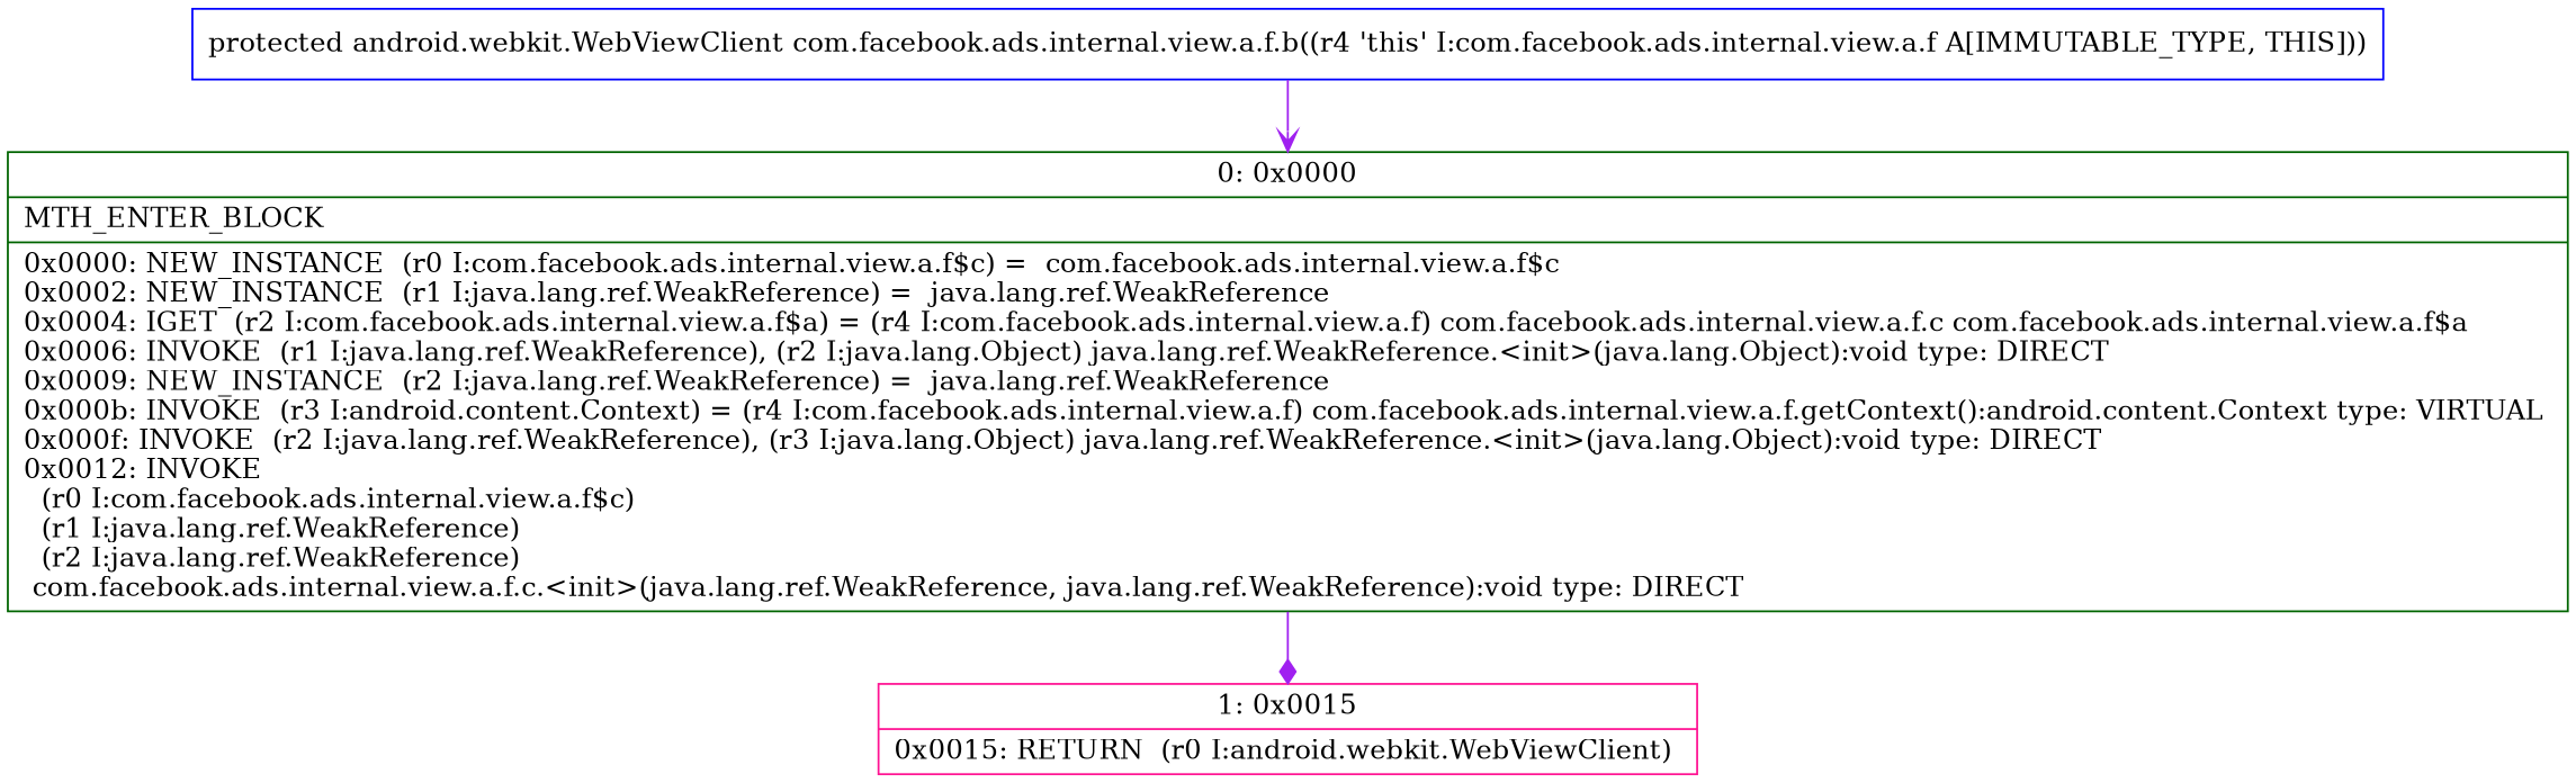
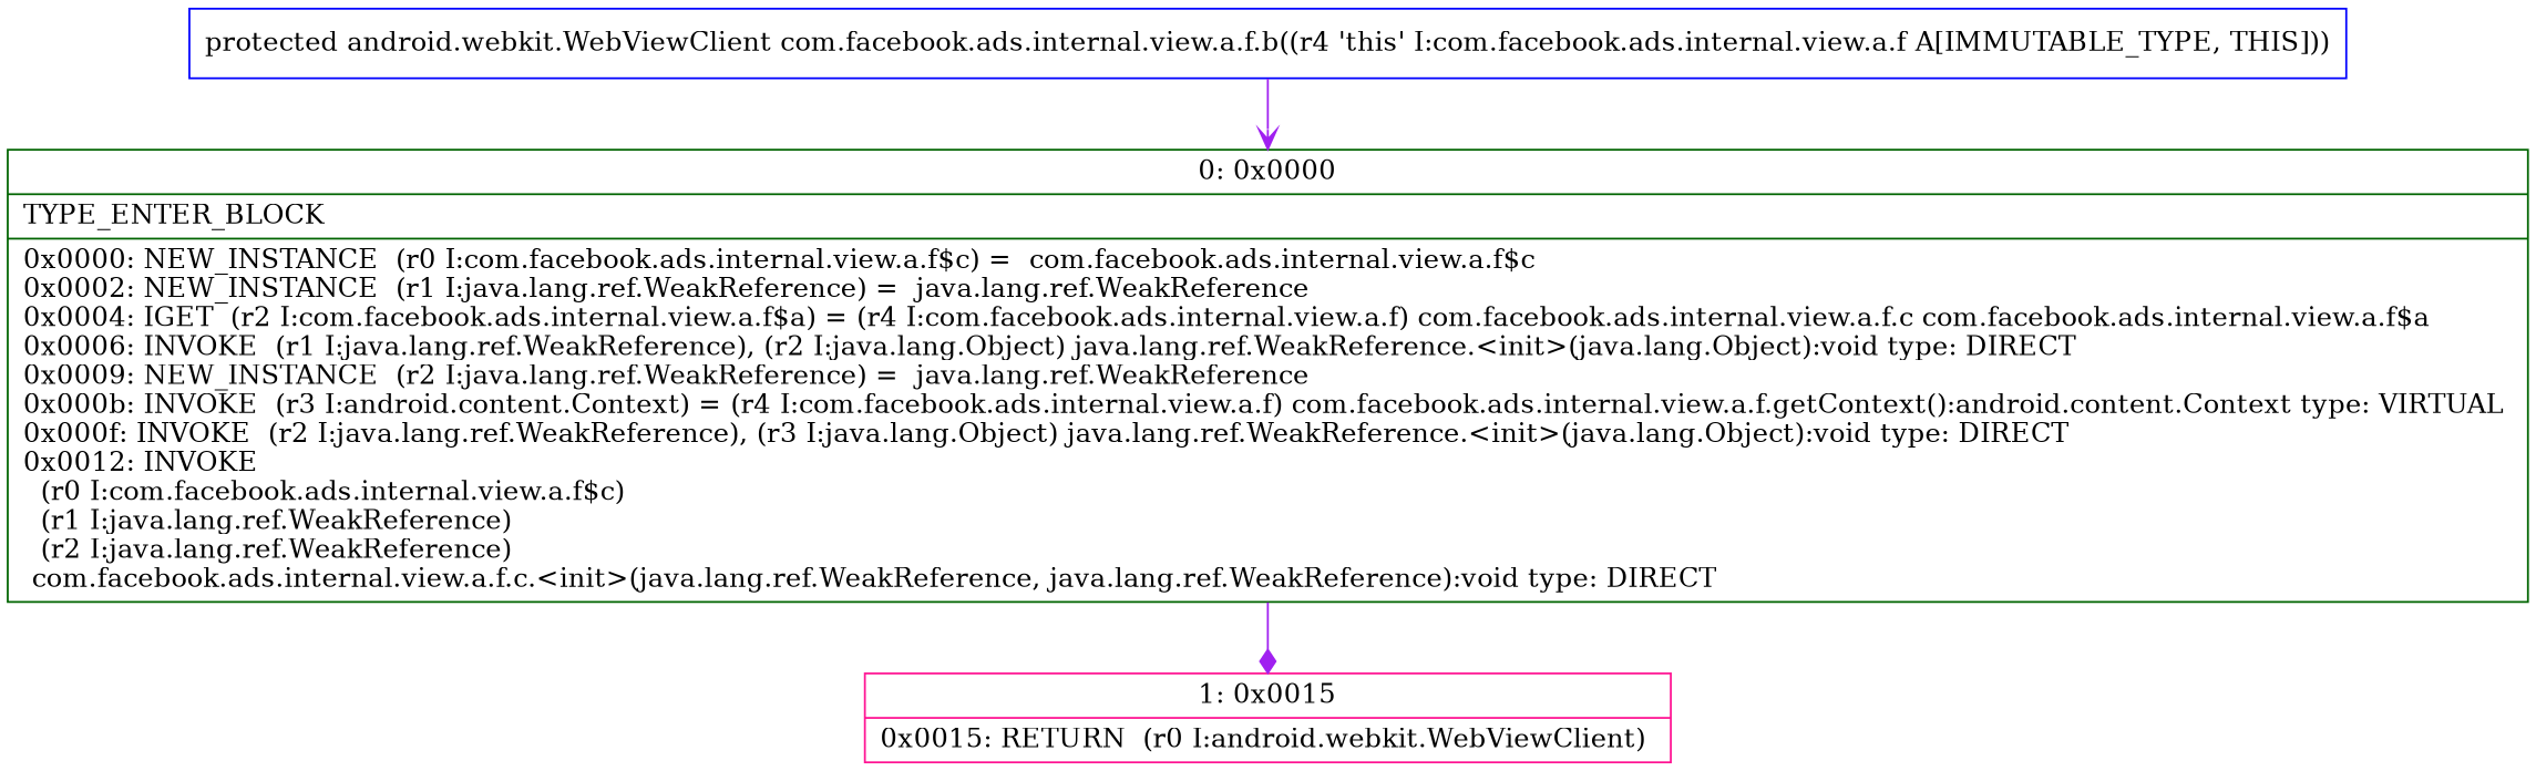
  digraph {
    node [shape=record]
    edge [color=purple]
-   n1 [label="{0\:\ 0x0000|MTH_ENTER_BLOCK\l|0x0000: NEW_INSTANCE  (r0 I:com.facebook.ads.internal.view.a.f$c) =  com.facebook.ads.internal.view.a.f$c \l0x0002: NEW_INSTANCE  (r1 I:java.lang.ref.WeakReference) =  java.lang.ref.WeakReference \l0x0004: IGET  (r2 I:com.facebook.ads.internal.view.a.f$a) = (r4 I:com.facebook.ads.internal.view.a.f) com.facebook.ads.internal.view.a.f.c com.facebook.ads.internal.view.a.f$a \l0x0006: INVOKE  (r1 I:java.lang.ref.WeakReference), (r2 I:java.lang.Object) java.lang.ref.WeakReference.\<init\>(java.lang.Object):void type: DIRECT \l0x0009: NEW_INSTANCE  (r2 I:java.lang.ref.WeakReference) =  java.lang.ref.WeakReference \l0x000b: INVOKE  (r3 I:android.content.Context) = (r4 I:com.facebook.ads.internal.view.a.f) com.facebook.ads.internal.view.a.f.getContext():android.content.Context type: VIRTUAL \l0x000f: INVOKE  (r2 I:java.lang.ref.WeakReference), (r3 I:java.lang.Object) java.lang.ref.WeakReference.\<init\>(java.lang.Object):void type: DIRECT \l0x0012: INVOKE  \l  (r0 I:com.facebook.ads.internal.view.a.f$c)\l  (r1 I:java.lang.ref.WeakReference)\l  (r2 I:java.lang.ref.WeakReference)\l com.facebook.ads.internal.view.a.f.c.\<init\>(java.lang.ref.WeakReference, java.lang.ref.WeakReference):void type: DIRECT \l}" color=darkgreen]
+   n1 [label="{0\:\ 0x0000|TYPE_ENTER_BLOCK\l|0x0000: NEW_INSTANCE  (r0 I:com.facebook.ads.internal.view.a.f$c) =  com.facebook.ads.internal.view.a.f$c \l0x0002: NEW_INSTANCE  (r1 I:java.lang.ref.WeakReference) =  java.lang.ref.WeakReference \l0x0004: IGET  (r2 I:com.facebook.ads.internal.view.a.f$a) = (r4 I:com.facebook.ads.internal.view.a.f) com.facebook.ads.internal.view.a.f.c com.facebook.ads.internal.view.a.f$a \l0x0006: INVOKE  (r1 I:java.lang.ref.WeakReference), (r2 I:java.lang.Object) java.lang.ref.WeakReference.\<init\>(java.lang.Object):void type: DIRECT \l0x0009: NEW_INSTANCE  (r2 I:java.lang.ref.WeakReference) =  java.lang.ref.WeakReference \l0x000b: INVOKE  (r3 I:android.content.Context) = (r4 I:com.facebook.ads.internal.view.a.f) com.facebook.ads.internal.view.a.f.getContext():android.content.Context type: VIRTUAL \l0x000f: INVOKE  (r2 I:java.lang.ref.WeakReference), (r3 I:java.lang.Object) java.lang.ref.WeakReference.\<init\>(java.lang.Object):void type: DIRECT \l0x0012: INVOKE  \l  (r0 I:com.facebook.ads.internal.view.a.f$c)\l  (r1 I:java.lang.ref.WeakReference)\l  (r2 I:java.lang.ref.WeakReference)\l com.facebook.ads.internal.view.a.f.c.\<init\>(java.lang.ref.WeakReference, java.lang.ref.WeakReference):void type: DIRECT \l}" color=darkgreen]
    n2 [label="{1\:\ 0x0015|0x0015: RETURN  (r0 I:android.webkit.WebViewClient) \l}" color=deeppink]
    n3 [label="{protected android.webkit.WebViewClient com.facebook.ads.internal.view.a.f.b((r4 'this' I:com.facebook.ads.internal.view.a.f A[IMMUTABLE_TYPE, THIS])) }" color=blue]
    n1 -> n2 [arrowhead=diamond]
    n3 -> n1 [arrowhead=vee]
  }
